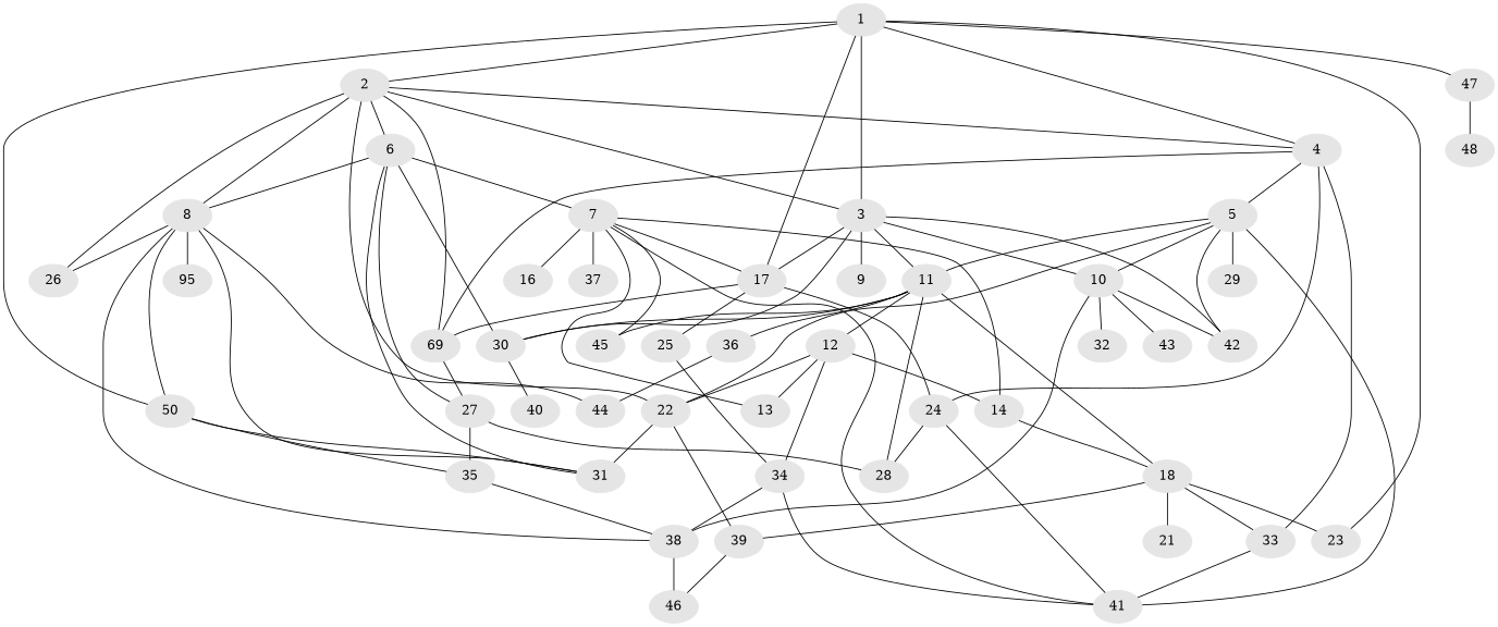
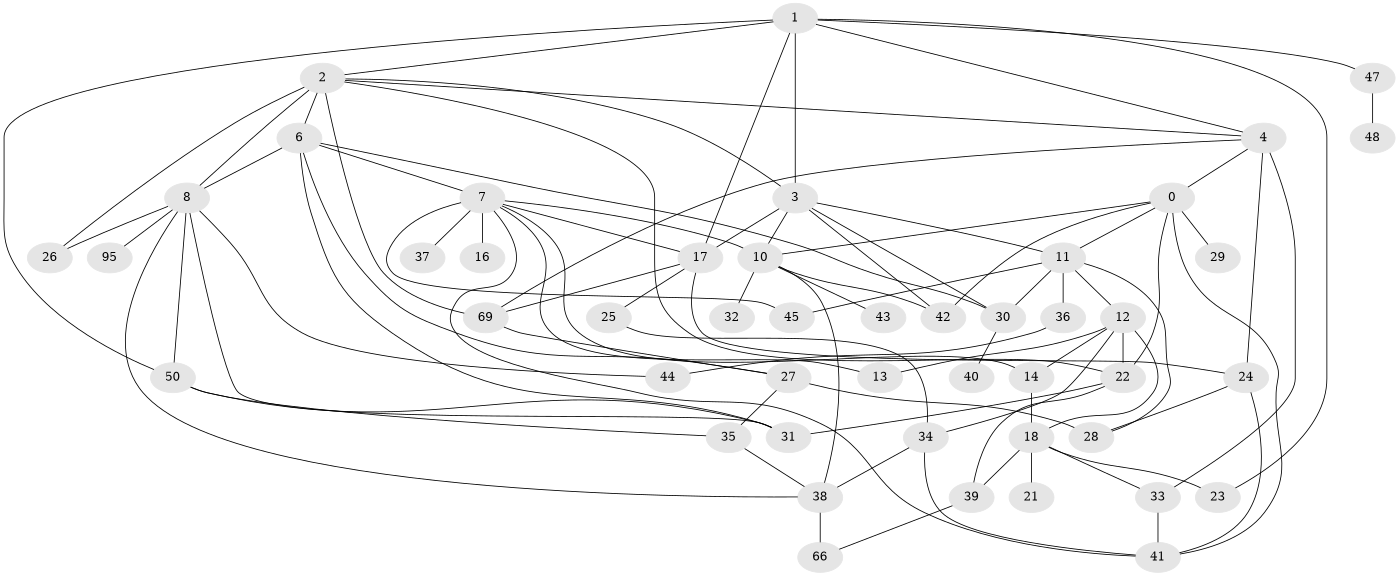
  graph {
    node [color=gray90 style=filled]
    edge [weight=1.0]
    1
    2
    3
    4
    17
    n6 [label=50]
    23
    47
    6
    8
    n11 [label=69]
    22
    26
-   9
    10
    11
    30
    42
-   5
+   5 [label=0]
    24
    33
    25
    31
    35
    48
    7
    27
    n28 [label=95]
    38
    44
    39
    32
    43
    45
    12
    18
    28
    36
    40
    29
    41
    13
    14
    16
    37
-   46
+   46 [label=66]
    34
    21
    1 -- 2
    1 -- 3
    1 -- 4
    1 -- 17
    1 -- n6
    1 -- 23
    1 -- 47
    2 -- 3
    2 -- 4
    2 -- 6
    2 -- 8
    2 -- n11
    2 -- 22
    2 -- 26 [weight=3.0]
    3 -- 17
-   3 -- 9
    3 -- 10
    3 -- 11
    3 -- 30
    3 -- 42
    4 -- n11
    4 -- 5
    4 -- 24
    4 -- 33 [weight=4.0]
    17 -- n11
    17 -- 24
    17 -- 25 [weight=3.0]
    n6 -- 31
    n6 -- 35
    47 -- 48
    6 -- 8
    6 -- 30
    6 -- 31
    6 -- 7
    6 -- 27
    8 -- n6
    8 -- 26 [weight=2.0]
    8 -- 31
    8 -- n28
    8 -- 38
    8 -- 44
    n11 -- 27
    22 -- 31 [weight=3.0]
    22 -- 39
    10 -- 42
    10 -- 38
    10 -- 32 [weight=2.0]
    10 -- 43
    11 -- 30
    11 -- 45
    11 -- 12
-   11 -- 18
+   12 -- 18
    11 -- 28
    11 -- 36 [weight=2.0]
    30 -- 40
    5 -- 22
    5 -- 10
    5 -- 11
    5 -- 42
    5 -- 29 [weight=3.0]
    5 -- 41
    24 -- 28
    24 -- 41
    33 -- 41
    25 -- 34
    35 -- 38
    7 -- 17
+   7 -- 10
    7 -- 45
    7 -- 41
    7 -- 13
    7 -- 14
    7 -- 16 [weight=4.0]
    7 -- 37
    27 -- 35
    27 -- 28 [weight=6.0]
    38 -- 46 [weight=2.0]
    39 -- 46
    12 -- 22
    12 -- 13 [weight=4.0]
    12 -- 14
    12 -- 34
    18 -- 23
    18 -- 33
    18 -- 39
    18 -- 21 [weight=2.0]
    36 -- 44
    14 -- 18
    34 -- 38
    34 -- 41
  }
